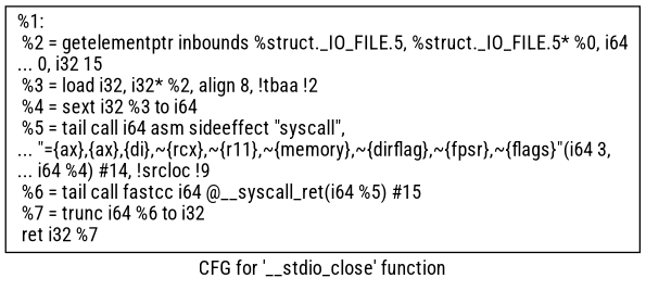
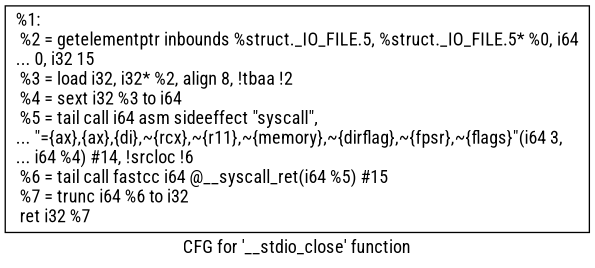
  digraph {
    label="CFG for '__stdio_close' function"
    fontname="Roboto Condensed"
-   n1 [label="{%1:\l  %2 = getelementptr inbounds %struct._IO_FILE.5, %struct._IO_FILE.5* %0, i64\l... 0, i32 15\l  %3 = load i32, i32* %2, align 8, !tbaa !2\l  %4 = sext i32 %3 to i64\l  %5 = tail call i64 asm sideeffect \"syscall\",\l... \"=\{ax\},\{ax\},\{di\},~\{rcx\},~\{r11\},~\{memory\},~\{dirflag\},~\{fpsr\},~\{flags\}\"(i64 3,\l... i64 %4) #14, !srcloc !9\l  %6 = tail call fastcc i64 @__syscall_ret(i64 %5) #15\l  %7 = trunc i64 %6 to i32\l  ret i32 %7\l}" shape=record fontname="Roboto Condensed"]
+   n1 [label="{%1:\l  %2 = getelementptr inbounds %struct._IO_FILE.5, %struct._IO_FILE.5* %0, i64\l... 0, i32 15\l  %3 = load i32, i32* %2, align 8, !tbaa !2\l  %4 = sext i32 %3 to i64\l  %5 = tail call i64 asm sideeffect \"syscall\",\l... \"=\{ax\},\{ax\},\{di\},~\{rcx\},~\{r11\},~\{memory\},~\{dirflag\},~\{fpsr\},~\{flags\}\"(i64 3,\l... i64 %4) #14, !srcloc !6\l  %6 = tail call fastcc i64 @__syscall_ret(i64 %5) #15\l  %7 = trunc i64 %6 to i32\l  ret i32 %7\l}" shape=record fontname="Roboto Condensed"]
  }
